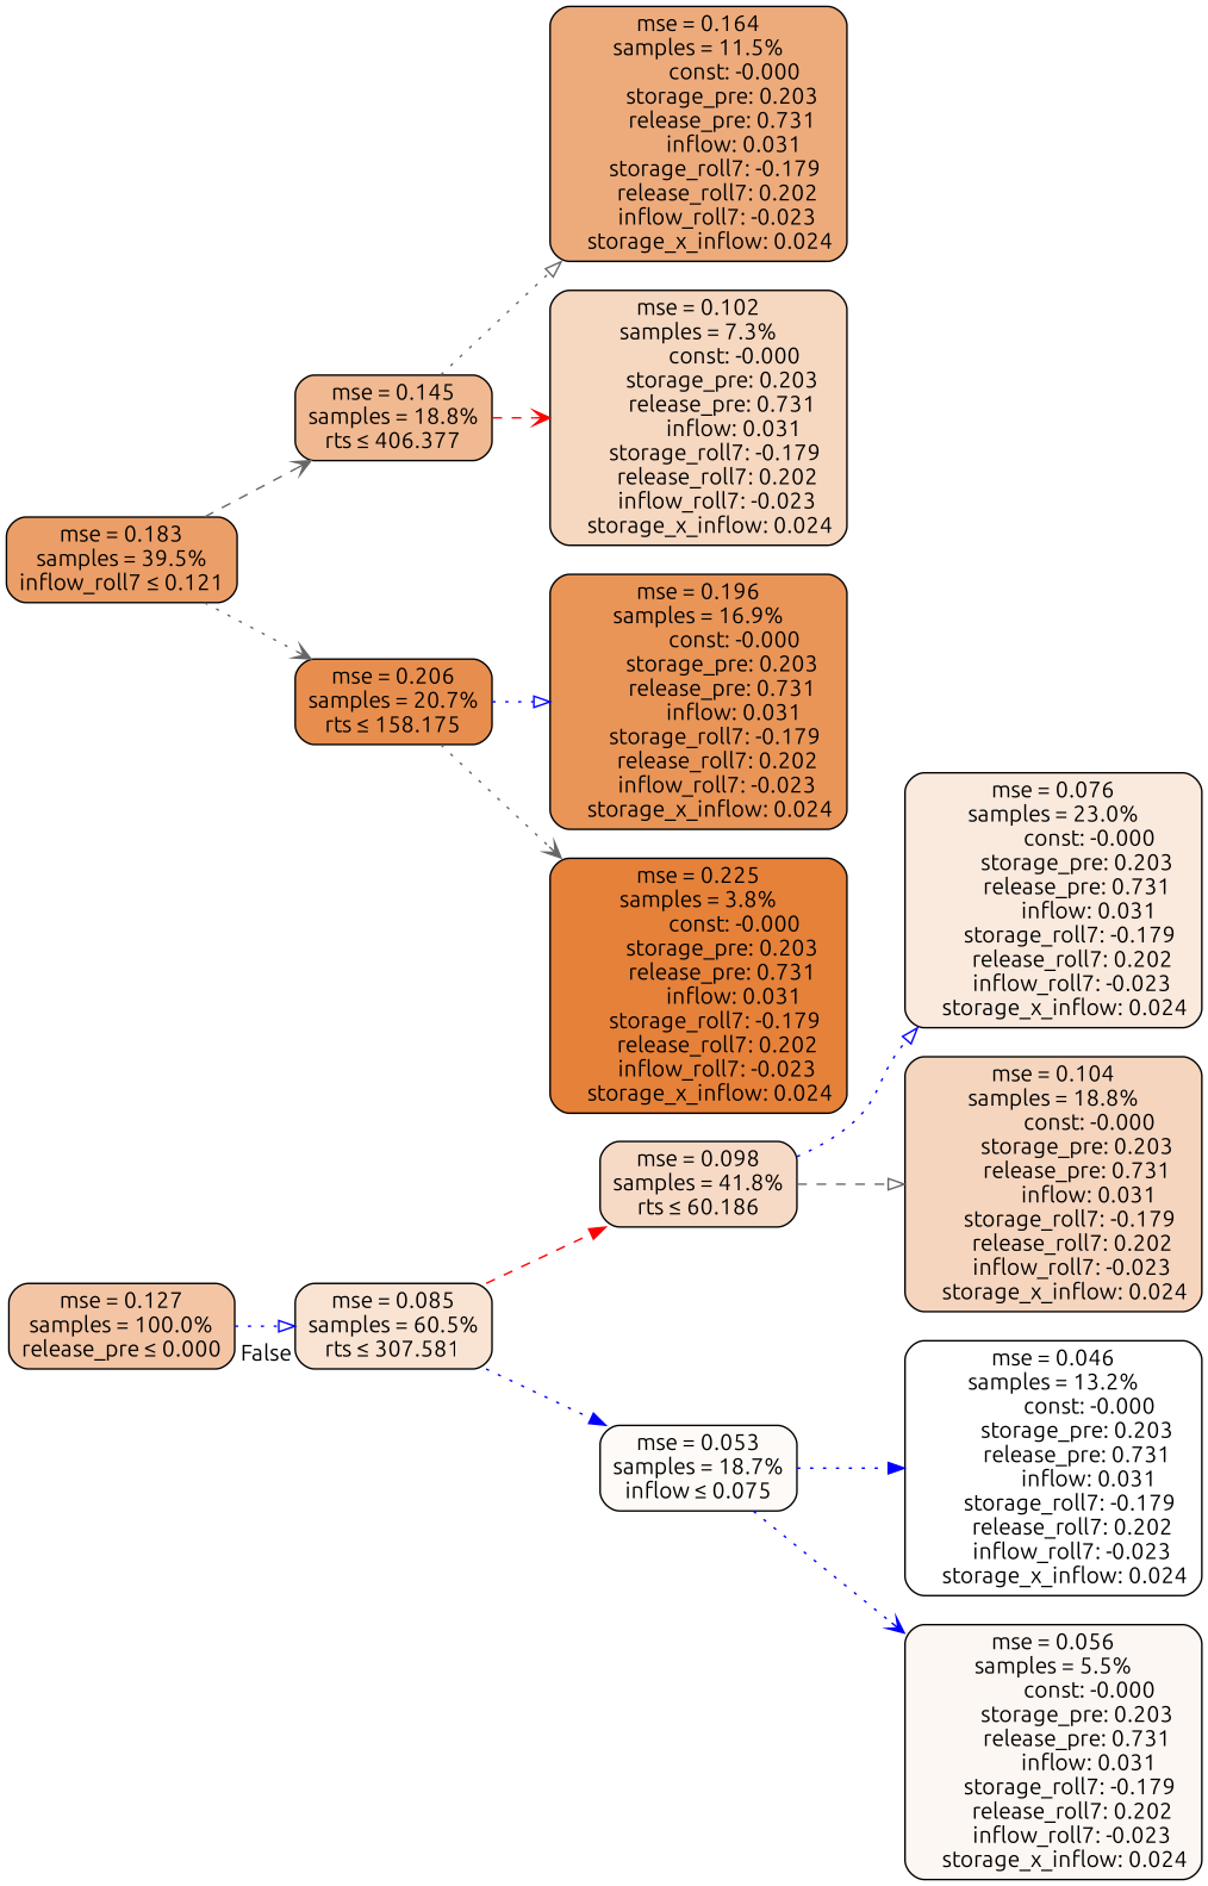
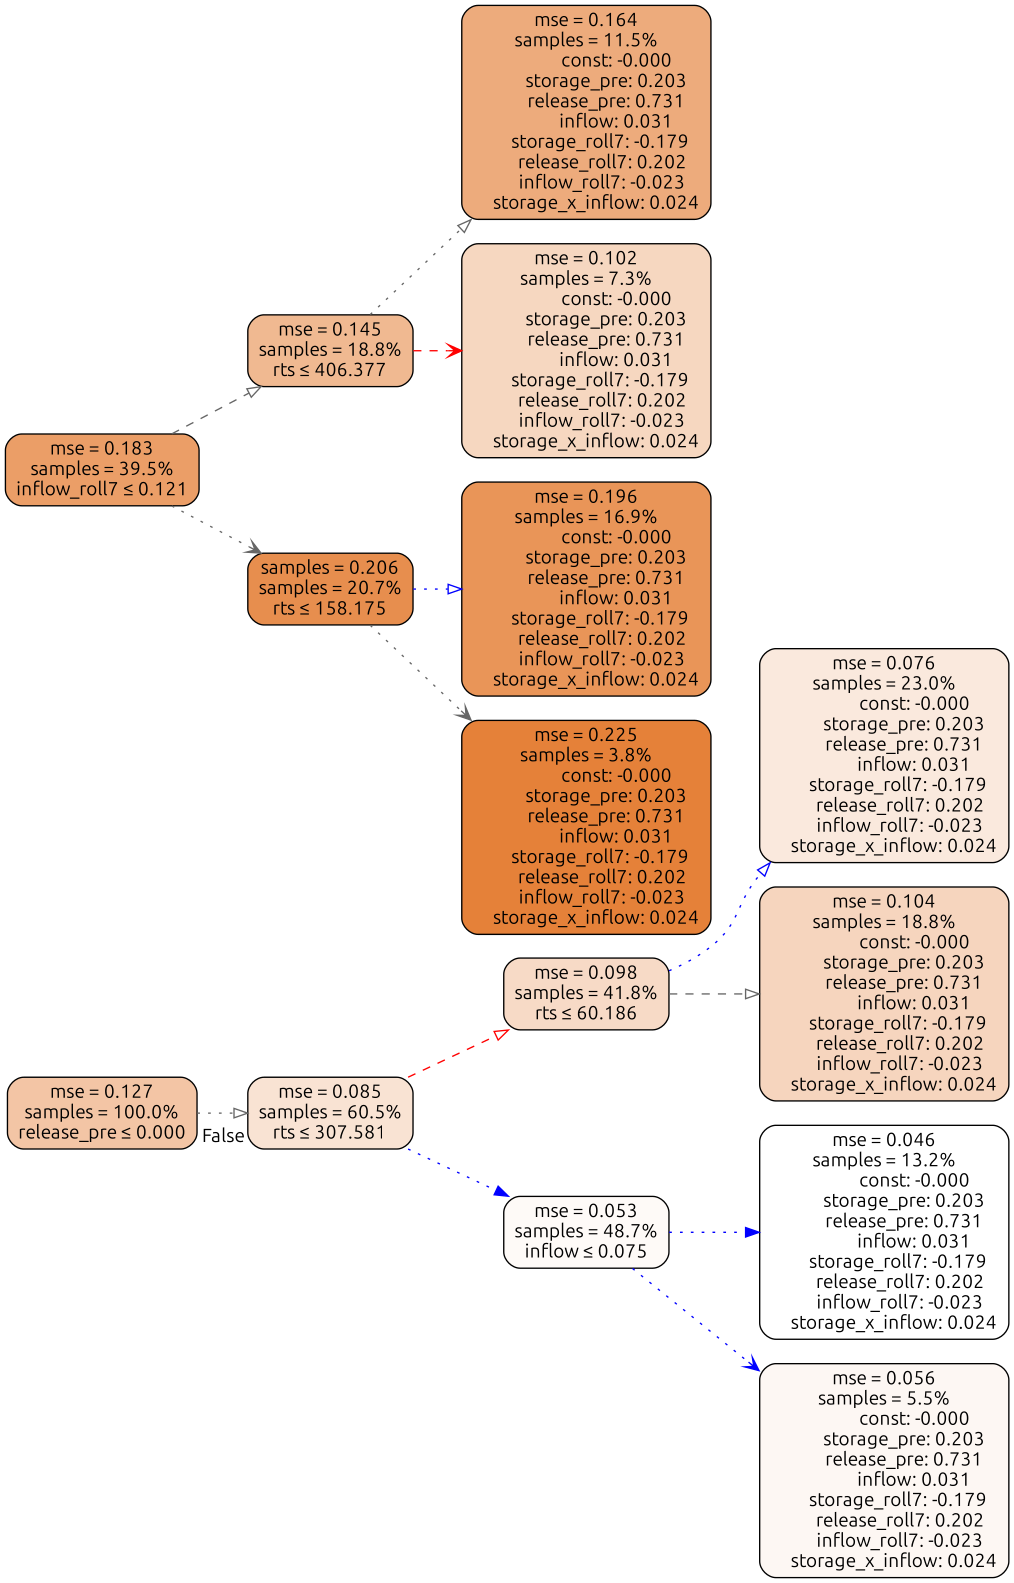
  digraph {
    fontname=Ubuntu
    rankdir=LR
    node [color=black fontname=Ubuntu shape=rectangle style="filled, rounded"]
    edge [arrowhead=onormal color=blue fontname=Ubuntu style=dotted]
    n1 [fillcolor="#f3c5a5" label="mse = 0.127\nsamples = 100.0%\nrelease_pre &le; 0.000"]
    n2 [fillcolor="#f9e3d3" label="mse = 0.085\nsamples = 60.5%\nrts &le; 307.581"]
    n3 [fillcolor="#f7dac6" label="mse = 0.098\nsamples = 41.8%\nrts &le; 60.186"]
-   n4 [fillcolor="#fefaf7" label="mse = 0.053\nsamples = 18.7%\ninflow &le; 0.075"]
+   n4 [fillcolor="#fefaf7" label="mse = 0.053\nsamples = 48.7%\ninflow &le; 0.075"]
    n5 [fillcolor="#eb9e67" label="mse = 0.183\nsamples = 39.5%\ninflow_roll7 &le; 0.121"]
    n6 [fillcolor="#f0b991" label="mse = 0.145\nsamples = 18.8%\nrts &le; 406.377"]
-   n7 [fillcolor="#e78e4e" label="mse = 0.206\nsamples = 20.7%\nrts &le; 158.175"]
+   n7 [fillcolor="#e78e4e" label="samples = 0.206\nsamples = 20.7%\nrts &le; 158.175"]
    n8 [fillcolor="#fae9dd" label="mse = 0.076\nsamples = 23.0%\n               const: -0.000\n          storage_pre: 0.203\n          release_pre: 0.731\n               inflow: 0.031\n       storage_roll7: -0.179\n        release_roll7: 0.202\n        inflow_roll7: -0.023\n     storage_x_inflow: 0.024"]
    n9 [fillcolor="#f6d5be" label="mse = 0.104\nsamples = 18.8%\n               const: -0.000\n          storage_pre: 0.203\n          release_pre: 0.731\n               inflow: 0.031\n       storage_roll7: -0.179\n        release_roll7: 0.202\n        inflow_roll7: -0.023\n     storage_x_inflow: 0.024"]
    n10 [fillcolor="#ffffff" label="mse = 0.046\nsamples = 13.2%\n               const: -0.000\n          storage_pre: 0.203\n          release_pre: 0.731\n               inflow: 0.031\n       storage_roll7: -0.179\n        release_roll7: 0.202\n        inflow_roll7: -0.023\n     storage_x_inflow: 0.024"]
    n11 [fillcolor="#fdf7f3" label="mse = 0.056\nsamples = 5.5%\n               const: -0.000\n          storage_pre: 0.203\n          release_pre: 0.731\n               inflow: 0.031\n       storage_roll7: -0.179\n        release_roll7: 0.202\n        inflow_roll7: -0.023\n     storage_x_inflow: 0.024"]
    n12 [fillcolor="#edab7c" label="mse = 0.164\nsamples = 11.5%\n               const: -0.000\n          storage_pre: 0.203\n          release_pre: 0.731\n               inflow: 0.031\n       storage_roll7: -0.179\n        release_roll7: 0.202\n        inflow_roll7: -0.023\n     storage_x_inflow: 0.024"]
    n13 [fillcolor="#f6d7c0" label="mse = 0.102\nsamples = 7.3%\n               const: -0.000\n          storage_pre: 0.203\n          release_pre: 0.731\n               inflow: 0.031\n       storage_roll7: -0.179\n        release_roll7: 0.202\n        inflow_roll7: -0.023\n     storage_x_inflow: 0.024"]
    n14 [fillcolor="#e99558" label="mse = 0.196\nsamples = 16.9%\n               const: -0.000\n          storage_pre: 0.203\n          release_pre: 0.731\n               inflow: 0.031\n       storage_roll7: -0.179\n        release_roll7: 0.202\n        inflow_roll7: -0.023\n     storage_x_inflow: 0.024"]
    n15 [fillcolor="#e58139" label="mse = 0.225\nsamples = 3.8%\n               const: -0.000\n          storage_pre: 0.203\n          release_pre: 0.731\n               inflow: 0.031\n       storage_roll7: -0.179\n        release_roll7: 0.202\n        inflow_roll7: -0.023\n     storage_x_inflow: 0.024"]
-   n1 -> n2 [headlabel=False labelangle=45 labeldistance=2.5]
-   n2 -> n3 [arrowhead=normal color=red style=dashed]
+   n1 -> n2 [color=gray40 headlabel=False labelangle=45 labeldistance=2.5]
+   n2 -> n3 [color=red style=dashed]
    n2 -> n4 [arrowhead=normal]
    n3 -> n8
    n3 -> n9 [color=gray40 style=dashed]
    n4 -> n10 [arrowhead=normal]
    n4 -> n11 [arrowhead=vee]
-   n5 -> n6 [arrowhead=vee color=gray40 style=dashed]
+   n5 -> n6 [color=gray40 style=dashed]
    n5 -> n7 [arrowhead=vee color=gray40]
    n6 -> n12 [color=gray40]
    n6 -> n13 [arrowhead=vee color=red style=dashed]
    n7 -> n14
    n7 -> n15 [arrowhead=vee color=gray40]
  }
